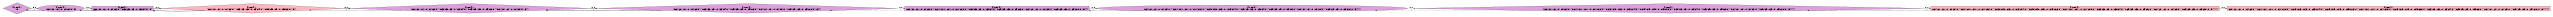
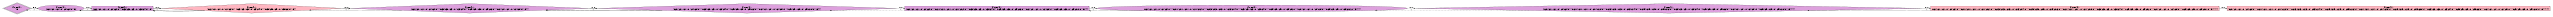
  digraph {
    rankdir=LR
    node [fillcolor=plum shape=diamond style=filled]
    edge [arrowhead=vee style=solid]
    n1 [label="{(1,#1)} ⊢\nP" peripheries=2]
    n2 [label="{(1,#1)} ⊢\n($&1.(&1'<&1>.0 | &1(&2).0) | P)" shape=ellipse]
    n3 [label="{(1,#1)} ⊢\n($&1.(&1'<&1>.0 | &1(&2).0) | ($&3.(&3'<&3>.0 | &3(&4).0) | P))" shape=note]
    n4 [fillcolor=lightpink label="{(1,#1)} ⊢\n($&1.(&1'<&1>.0 | &1(&2).0) | ($&3.(&3'<&3>.0 | &3(&4).0) | ($&5.(&5'<&5>.0 | &5(&6).0) | P)))"]
    n5 [label="{(1,#1)} ⊢\n($&1.(&1'<&1>.0 | &1(&2).0) | ($&3.(&3'<&3>.0 | &3(&4).0) | ($&5.(&5'<&5>.0 | &5(&6).0) | ($&7.(&7'<&7>.0 | &7(&8).0) | P))))"]
    n6 [label="{(1,#1)} ⊢\n($&1.(&1'<&1>.0 | &1(&2).0) | ($&3.(&3'<&3>.0 | &3(&4).0) | ($&5.(&5'<&5>.0 | &5(&6).0) | ($&7.(&7'<&7>.0 | &7(&8).0) | ($&9.(&9'<&9>.0 | &9(&10).0) | P)))))"]
    n7 [label="{(1,#1)} ⊢\n($&1.(&1'<&1>.0 | &1(&2).0) | ($&11.(&11'<&11>.0 | &11(&12).0) | ($&3.(&3'<&3>.0 | &3(&4).0) | ($&5.(&5'<&5>.0 | &5(&6).0) | ($&7.(&7'<&7>.0 | &7(&8).0) | ($&9.(&9'<&9>.0 | &9(&10).0) | P))))))" shape=note]
    n8 [label="{(1,#1)} ⊢\n($&1.(&1'<&1>.0 | &1(&2).0) | ($&11.(&11'<&11>.0 | &11(&12).0) | ($&13.(&13'<&13>.0 | &13(&14).0) | ($&3.(&3'<&3>.0 | &3(&4).0) | ($&5.(&5'<&5>.0 | &5(&6).0) | ($&7.(&7'<&7>.0 | &7(&8).0) | ($&9.(&9'<&9>.0 | &9(&10).0) | P)))))))" shape=ellipse]
    n9 [label="{(1,#1)} ⊢\n($&1.(&1'<&1>.0 | &1(&2).0) | ($&11.(&11'<&11>.0 | &11(&12).0) | ($&13.(&13'<&13>.0 | &13(&14).0) | ($&15.(&15'<&15>.0 | &15(&16).0) | ($&3.(&3'<&3>.0 | &3(&4).0) | ($&5.(&5'<&5>.0 | &5(&6).0) | ($&7.(&7'<&7>.0 | &7(&8).0) | ($&9.(&9'<&9>.0 | &9(&10).0) | P))))))))"]
    n10 [fillcolor=lightpink label="{(1,#1)} ⊢\n($&1.(&1'<&1>.0 | &1(&2).0) | ($&11.(&11'<&11>.0 | &11(&12).0) | ($&13.(&13'<&13>.0 | &13(&14).0) | ($&15.(&15'<&15>.0 | &15(&16).0) | ($&17.(&17'<&17>.0 | &17(&18).0) | ($&3.(&3'<&3>.0 | &3(&4).0) | ($&5.(&5'<&5>.0 | &5(&6).0) | ($&7.(&7'<&7>.0 | &7(&8).0) | ($&9.(&9'<&9>.0 | &9(&10).0) | P)))))))))" shape=note]
    n11 [fillcolor=lightpink label="{(1,#1)} ⊢\n($&1.(&1'<&1>.0 | &1(&2).0) | ($&11.(&11'<&11>.0 | &11(&12).0) | ($&13.(&13'<&13>.0 | &13(&14).0) | ($&15.(&15'<&15>.0 | &15(&16).0) | ($&17.(&17'<&17>.0 | &17(&18).0) | ($&19.(&19'<&19>.0 | &19(&20).0) | ($&3.(&3'<&3>.0 | &3(&4).0) | ($&5.(&5'<&5>.0 | &5(&6).0) | ($&7.(&7'<&7>.0 | &7(&8).0) | ($&9.(&9'<&9>.0 | &9(&10).0) | P))))))))))" shape=note]
    n1 -> n2 [arrowhead=normal label="8' 1"]
-   n2 -> n1 [arrowhead=normal label="τ" style=bold]
+   n2 -> n1 [arrowhead=normal label="τ" style=dashed]
    n2 -> n3 [label="1' 1"]
    n3 -> n2 [arrowhead=normal label="τ" style=bold]
    n3 -> n4 [arrowhead=normal label="1' 1" style=bold]
    n4 -> n3 [label="τ" style=bold]
    n4 -> n5 [label="1' 1" style=bold]
    n5 -> n4 [label="τ"]
    n5 -> n6 [arrowhead=normal label="1' 1" style=bold]
    n6 -> n5 [label="τ" style=bold]
    n6 -> n7 [label="1' 1" style=dashed]
    n7 -> n6 [arrowhead=normal label="τ" style=dashed]
    n7 -> n8 [arrowhead=normal label="1' 1"]
    n8 -> n7 [label="τ"]
    n8 -> n9 [label="1' 1" style=dashed]
    n9 -> n8 [label="τ" style=dashed]
    n9 -> n10 [label="1' 1"]
    n10 -> n9 [arrowhead=normal label="τ"]
    n10 -> n11 [arrowhead=normal label="1' 1"]
  }
